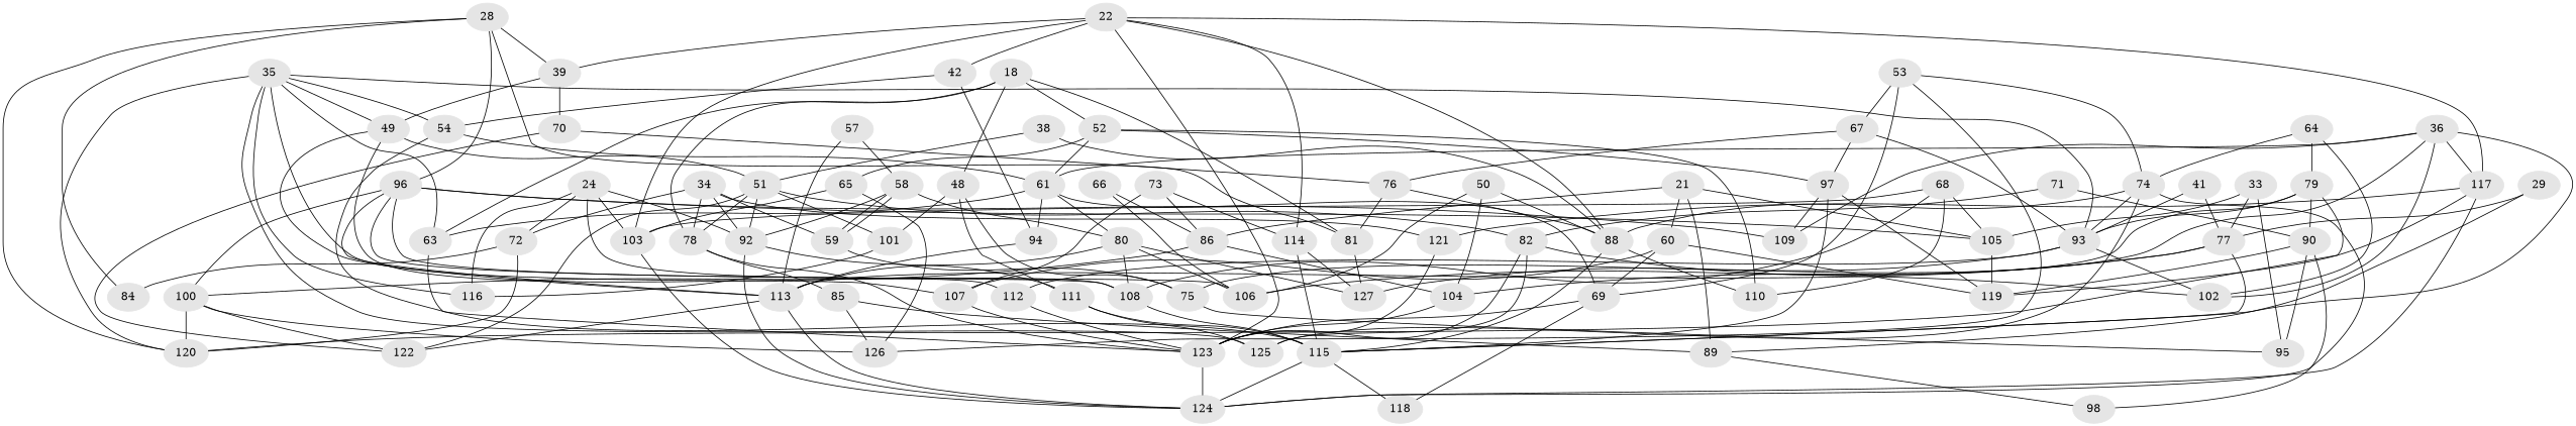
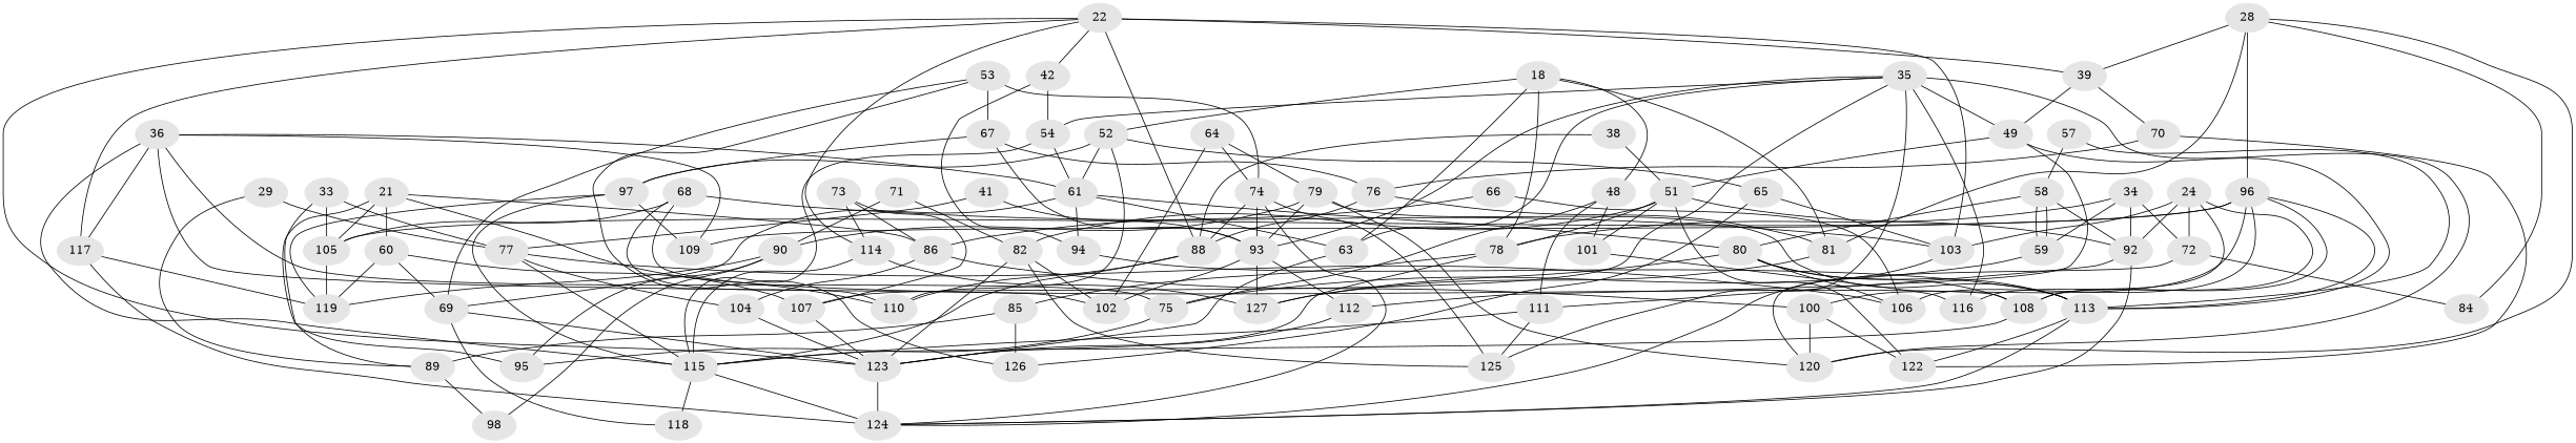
  graph {
    node [color=gray90 style=filled]
    18
    48
    52
    63
    78
    81
    75
    101
    111
    110 [super="+87"]
    61 [super="+20"]
    65
    97 [super="+7"]
    123 [super="+26"]
    85 [super="+5"]
    127
    21
    60
    86 [super="+30"]
    89
    105
    107 [super="+9"]
    69
    119 [super="+23"]
    104
    100 [super="+13+62"]
    98
    22 [super="+14"]
    39
    42
    88 [super="+27"]
    103 [super="+83"]
    114 [super="+46"]
    117
    49 [super="+43"]
    70
    54
    94
    115 [super="+8+31"]
    124 [super="+91"]
-   121
    24
    72
    92 [super="+37"]
    108 [super="+11"]
    116 [super="+99"]
    84
    120
    28 [super="+16"]
    96 [super="+10"]
    109
    113 [super="+44"]
    106
    29
    77
    33
    95
    34
    59
    35 [super="+4+17"]
    93 [super="+47"]
    125
    51 [super="+40"]
    112
    102 [super="+55"]
    80 [super="+25"]
    36
    118
    122
    82
    38
    76
    41
-   50
    126
    53 [super="+1"]
    67
    74 [super="+32"]
    57
    58
    64
    79
    90 [super="+3"]
    66
    68
    71
    73
    18 -- 48
    18 -- 52
    18 -- 63
    18 -- 78
    18 -- 81
    48 -- 75
    48 -- 101
    48 -- 111
    52 -- 110
    52 -- 61
    52 -- 65
    52 -- 97
    63 -- 123
    78 -- 123
    78 -- 85
    81 -- 127
    75 -- 95
    101 -- 116
    111 -- 115
    111 -- 125
    61 -- 63
    61 -- 69
    61 -- 94
    61 -- 80
    65 -- 103
    65 -- 126
    97 -- 119
    97 -- 115
    97 -- 109
    123 -- 124 [weight=2]
    85 -- 89 [weight=2]
    85 -- 126
+   21 -- 110 [weight=2]
    21 -- 60
    21 -- 86
    21 -- 89
    21 -- 105
    60 -- 107
    60 -- 69
    60 -- 119
    86 -- 104 [weight=2]
    86 -- 100
    89 -- 98
    105 -- 119
    107 -- 123 [weight=2]
    69 -- 123
    69 -- 118
    104 -- 123
    100 -- 120
    100 -- 122
-   100 -- 126
    22 -- 123
    22 -- 39
    22 -- 42
    22 -- 88
    22 -- 103 [weight=2]
    22 -- 114
    22 -- 117
    39 -- 49
    39 -- 70
    42 -- 54
    42 -- 94
    88 -- 110 [weight=2]
    88 -- 115
    103 -- 124
    114 -- 127
    114 -- 115 [weight=2]
    117 -- 119
    117 -- 124
-   117 -- 121
    49 -- 113
    49 -- 51 [weight=2]
    49 -- 112
    70 -- 122
    70 -- 76
    54 -- 61
    54 -- 115
    94 -- 113
    115 -- 124 [weight=2]
    115 -- 118
-   121 -- 123
    24 -- 103
    24 -- 72
    24 -- 92
    24 -- 108
    24 -- 116
    72 -- 84
    72 -- 120
    92 -- 111
    92 -- 124
    108 -- 115
    28 -- 81
    28 -- 39
    28 -- 84
    28 -- 120
    28 -- 96
    96 -- 105
    96 -- 100 [weight=2]
    96 -- 108
    96 -- 109
    96 -- 113
    96 -- 106
    113 -- 124
    113 -- 122
    29 -- 89
    29 -- 77
    77 -- 104
    77 -- 115
    77 -- 106
    33 -- 105
    33 -- 77
    33 -- 95
    34 -- 78
-   34 -- 121
    34 -- 72
    34 -- 92
    34 -- 59
    59 -- 75
    35 -- 63
    35 -- 107
    35 -- 49
    35 -- 54
    35 -- 116 [weight=2]
    35 -- 120
    35 -- 93
    35 -- 125
    93 -- 127
    93 -- 112
    93 -- 102 [weight=2]
    51 -- 78
    51 -- 101
    51 -- 92
    51 -- 122
    51 -- 82
    112 -- 123
    80 -- 127
    80 -- 108
    80 -- 113
    80 -- 106
    36 -- 75
    36 -- 61
    36 -- 117
    36 -- 115
    36 -- 109
    36 -- 102 [weight=2]
    82 -- 123
    82 -- 125
    82 -- 102
    38 -- 88
    38 -- 51
    76 -- 81
    76 -- 88
    41 -- 77
    41 -- 93
-   50 -- 104
-   50 -- 88
-   50 -- 106
    53 -- 69
    53 -- 126
    53 -- 67 [weight=2]
    53 -- 74
    67 -- 97
    67 -- 93
    67 -- 76
    74 -- 88
    74 -- 124
    74 -- 93 [weight=2]
    74 -- 125
    57 -- 113
    57 -- 58
    58 -- 92
    58 -- 59
    58 -- 59
    58 -- 80
    64 -- 102
    64 -- 74
    64 -- 79
    79 -- 120
    79 -- 113
    79 -- 93
    79 -- 90
    90 -- 119
    90 -- 98
    90 -- 95
    66 -- 86
    66 -- 106
    68 -- 110
    68 -- 105
    68 -- 103
    68 -- 108
    71 -- 82
    71 -- 90
    73 -- 86
    73 -- 107
    73 -- 114
  }
